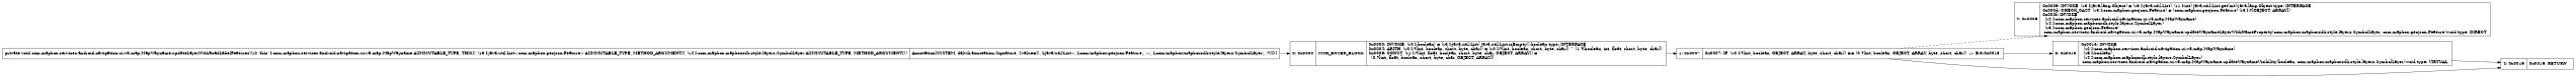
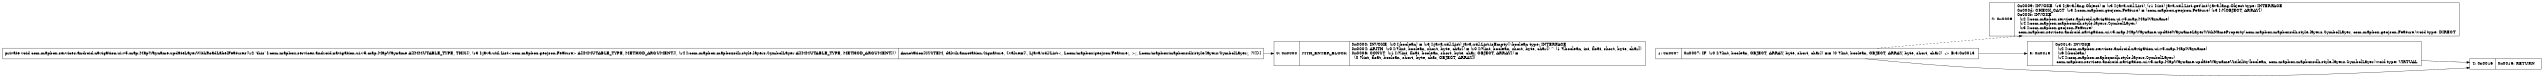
  digraph {
    rankdir=LR
    node [shape=record]
    n1 [label="{0\:\ 0x0000|MTH_ENTER_BLOCK\l|0x0000: INVOKE  (r0 I:boolean) = (r3 I:java.util.List) java.util.List.isEmpty():boolean type: INTERFACE \l0x0004: ARITH  (r0 I:?[int, boolean, short, byte, char]) = (r0 I:?[int, boolean, short, byte, char]) ^ (1 ?[boolean, int, float, short, byte, char]) \l0x0006: CONST  (r1 I:?[int, float, boolean, short, byte, char, OBJECT, ARRAY]) = \l  (0 ?[int, float, boolean, short, byte, char, OBJECT, ARRAY])\l \l}"]
    n2 [label="{1\:\ 0x0007|0x0007: IF  (r0 I:?[int, boolean, OBJECT, ARRAY, byte, short, char]) == (0 ?[int, boolean, OBJECT, ARRAY, byte, short, char])  \-\> B:3:0x0013 \l}"]
    n3 [label="{2\:\ 0x0009|0x0009: INVOKE  (r3 I:java.lang.Object) = (r3 I:java.util.List), (r1 I:int) java.util.List.get(int):java.lang.Object type: INTERFACE \l0x000d: CHECK_CAST  (r3 I:com.mapbox.geojson.Feature) = (com.mapbox.geojson.Feature) (r3 I:?[OBJECT, ARRAY]) \l0x000f: INVOKE  \l  (r2 I:com.mapbox.services.android.navigation.ui.v5.map.MapWayname)\l  (r4 I:com.mapbox.mapboxsdk.style.layers.SymbolLayer)\l  (r3 I:com.mapbox.geojson.Feature)\l com.mapbox.services.android.navigation.ui.v5.map.MapWayname.updateWaynameLayerWithNameProperty(com.mapbox.mapboxsdk.style.layers.SymbolLayer, com.mapbox.geojson.Feature):void type: DIRECT \l}"]
    n4 [label="{3\:\ 0x0013|0x0013: INVOKE  \l  (r2 I:com.mapbox.services.android.navigation.ui.v5.map.MapWayname)\l  (r6 I:boolean)\l  (r4 I:com.mapbox.mapboxsdk.style.layers.SymbolLayer)\l com.mapbox.services.android.navigation.ui.v5.map.MapWayname.updateWaynameVisibility(boolean, com.mapbox.mapboxsdk.style.layers.SymbolLayer):void type: VIRTUAL \l}"]
    n5 [label="{4\:\ 0x0016|0x0016: RETURN   \l}"]
    n6 [label="{private void com.mapbox.services.android.navigation.ui.v5.map.MapWayname.updateLayerWithRoadLabelFeatures((r2 'this' I:com.mapbox.services.android.navigation.ui.v5.map.MapWayname A[IMMUTABLE_TYPE, THIS]), (r3 I:java.util.List\<com.mapbox.geojson.Feature\> A[IMMUTABLE_TYPE, METHOD_ARGUMENT]), (r4 I:com.mapbox.mapboxsdk.style.layers.SymbolLayer A[IMMUTABLE_TYPE, METHOD_ARGUMENT]))  | Annotation[SYSTEM, dalvik.annotation.Signature, \{value=[(, Ljava\/util\/List\<, Lcom\/mapbox\/geojson\/Feature;, \>;, Lcom\/mapbox\/mapboxsdk\/style\/layers\/SymbolLayer;, )V]\}]\l}"]
-   n1 -> n2
    n2 -> n3 [style=dashed]
    n2 -> n4
    n2 -> n5
    n4 -> n5
    n6 -> n1
  }
